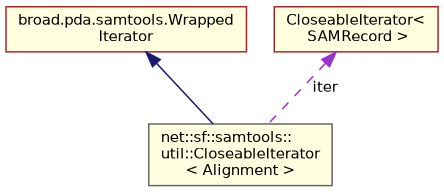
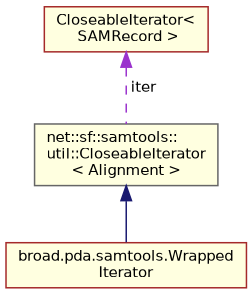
  digraph {
    rankdir=TB
    node [color=brown fillcolor=lightyellow fontname=Helvetica fontsize=10 shape=record style=filled]
    edge [dir=back fontname=Helvetica fontsize=10 labelfontname=Helvetica labelfontsize=10]
    n1 [fontcolor=black height=0.2 label="broad.pda.samtools.Wrapped\lIterator" width=0.4]
    n2 [color=gray40 height=0.2 label="net::sf::samtools::\lutil::CloseableIterator\l\< Alignment \>" width=0.4]
    n3 [height=0.2 label="CloseableIterator\<\l SAMRecord \>" width=0.4]
-   n1 -> n2 [color=midnightblue style=solid]
+   n2 -> n1 [color=midnightblue style=solid]
    n3 -> n2 [color=darkorchid3 label=" iter" style=dashed]
  }
